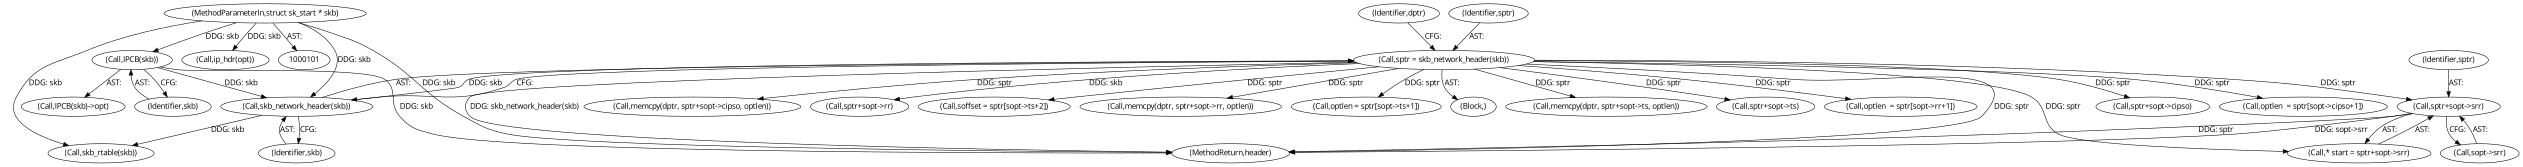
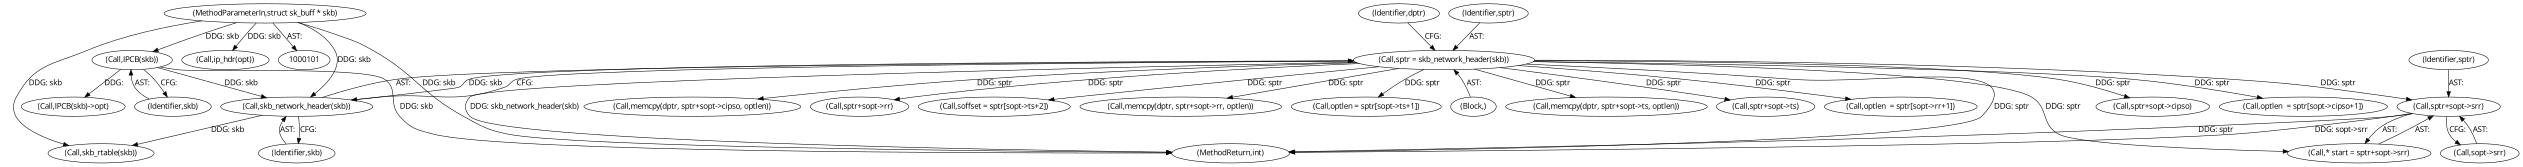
  digraph {
    fontname="Open Sans"
    node [fontname="Open Sans"]
    edge [fontname="Open Sans"]
    n1 [label="(Call,sptr+sopt->srr)"]
    n2 [label="(Call,sopt->srr)"]
-   n3 [label="(MethodReturn,header)"]
+   n3 [label="(MethodReturn,int)"]
    n4 [label="(Call,* start = sptr+sopt->srr)"]
    n5 [label="(Call,sptr = skb_network_header(skb))"]
    n6 [label="(Call,skb_network_header(skb))"]
    n7 [label="(Call,sptr+sopt->cipso)"]
    n8 [label="(Call,optlen  = sptr[sopt->cipso+1])"]
    n9 [label="(Call,memcpy(dptr, sptr+sopt->cipso, optlen))"]
    n10 [label="(Call,sptr+sopt->rr)"]
    n11 [label="(Call,soffset = sptr[sopt->ts+2])"]
    n12 [label="(Call,memcpy(dptr, sptr+sopt->rr, optlen))"]
    n13 [label="(Call,optlen = sptr[sopt->ts+1])"]
    n14 [label="(Block,)"]
    n15 [label="(Call,memcpy(dptr, sptr+sopt->ts, optlen))"]
    n16 [label="(Call,sptr+sopt->ts)"]
    n17 [label="(Call,optlen  = sptr[sopt->rr+1])"]
    n18 [label="(Call,skb_rtable(skb))"]
    n19 [label="(Identifier,skb)"]
    n20 [label="(Call,IPCB(skb))"]
    n21 [label="(Call,IPCB(skb)->opt)"]
    n22 [label="(Identifier,skb)"]
-   n23 [label="(MethodParameterIn,struct sk_start * skb)"]
+   n23 [label="(MethodParameterIn,struct sk_buff * skb)"]
    n24 [label="(Call,ip_hdr(opt))"]
    1000101
    n26 [label="(Identifier,sptr)"]
    n27 [label="(Identifier,sptr)"]
    n28 [label="(Identifier,dptr)"]
    n1 -> n2 [label="CFG: "]
    n1 -> n3 [label="DDG: sptr"]
    n1 -> n3 [label="DDG: sopt->srr"]
    n1 -> n4 [label="AST: "]
    n2 -> n1 [label="AST: "]
    n4 -> n1 [label="AST: "]
    n5 -> n1 [label="DDG: sptr"]
    n5 -> n3 [label="DDG: sptr"]
    n5 -> n3 [label="DDG: skb_network_header(skb)"]
    n5 -> n4 [label="DDG: sptr"]
    n5 -> n6 [label="CFG: "]
    n5 -> n7 [label="DDG: sptr"]
    n5 -> n8 [label="DDG: sptr"]
    n5 -> n9 [label="DDG: sptr"]
-   n5 -> n10 [label="DDG: skb"]
+   n5 -> n10 [label="DDG: sptr"]
    n5 -> n11 [label="DDG: sptr"]
    n5 -> n12 [label="DDG: sptr"]
    n5 -> n13 [label="DDG: sptr"]
-   n5 -> n14 [label="AST: "]
+   n14 -> n5 [label="AST: "]
    n5 -> n15 [label="DDG: sptr"]
    n5 -> n16 [label="DDG: sptr"]
    n5 -> n17 [label="DDG: sptr"]
    n6 -> n5 [label="AST: "]
    n6 -> n5 [label="DDG: skb"]
    n6 -> n18 [label="DDG: skb"]
    n6 -> n19 [label="CFG: "]
    n19 -> n6 [label="AST: "]
    n20 -> n3 [label="DDG: skb"]
    n20 -> n6 [label="DDG: skb"]
-   n20 -> n21 [label="AST: "]
+   n20 -> n21 [label="DDG: "]
    n20 -> n22 [label="CFG: "]
    n22 -> n20 [label="AST: "]
    n23 -> n3 [label="DDG: skb"]
    n23 -> n6 [label="DDG: skb"]
    n23 -> n18 [label="DDG: skb"]
    n23 -> n20 [label="DDG: skb"]
    n23 -> n24 [label="DDG: skb"]
    n23 -> 1000101 [label="AST: "]
    n26 -> n1 [label="AST: "]
    n27 -> n5 [label="AST: "]
    n28 -> n5 [label="CFG: "]
  }
